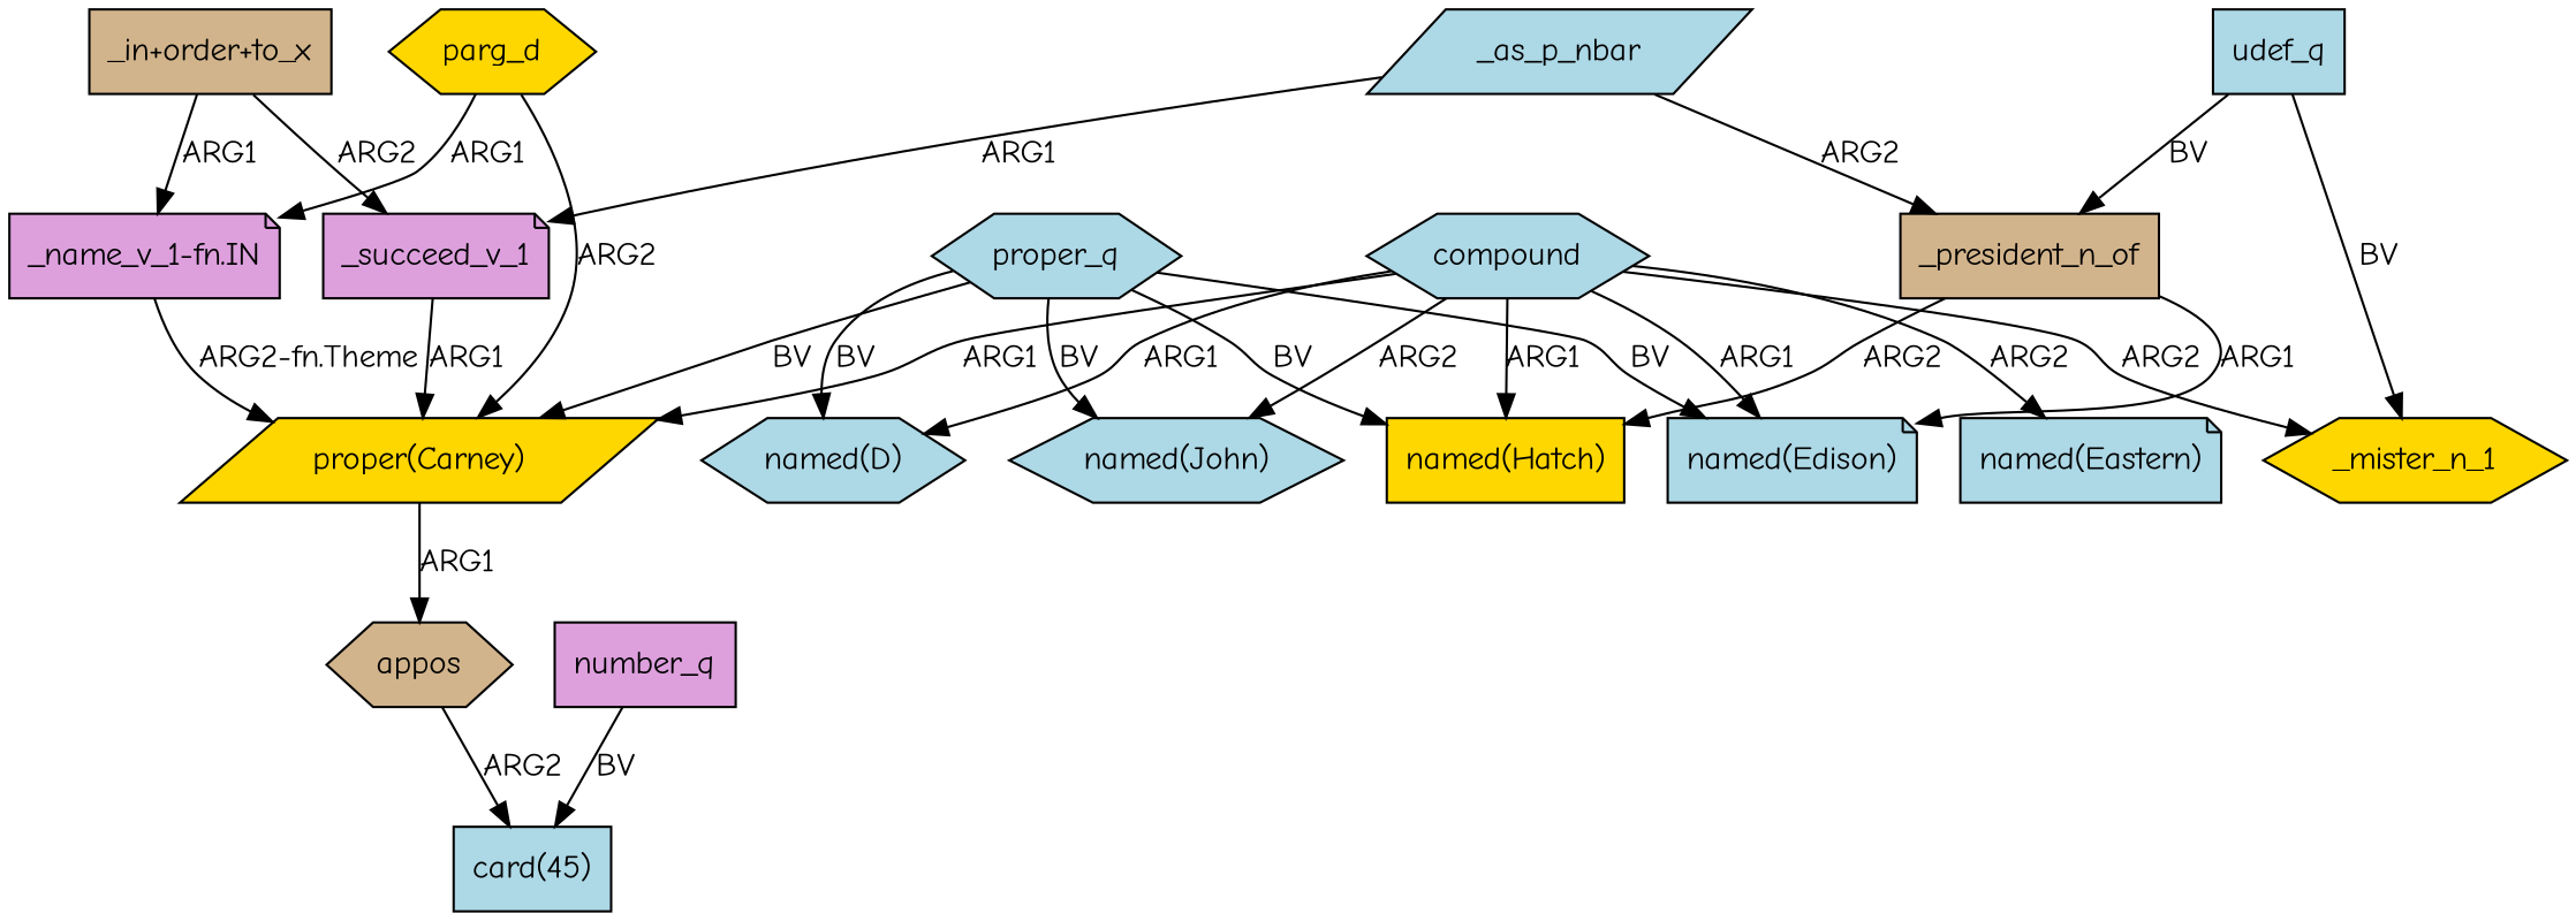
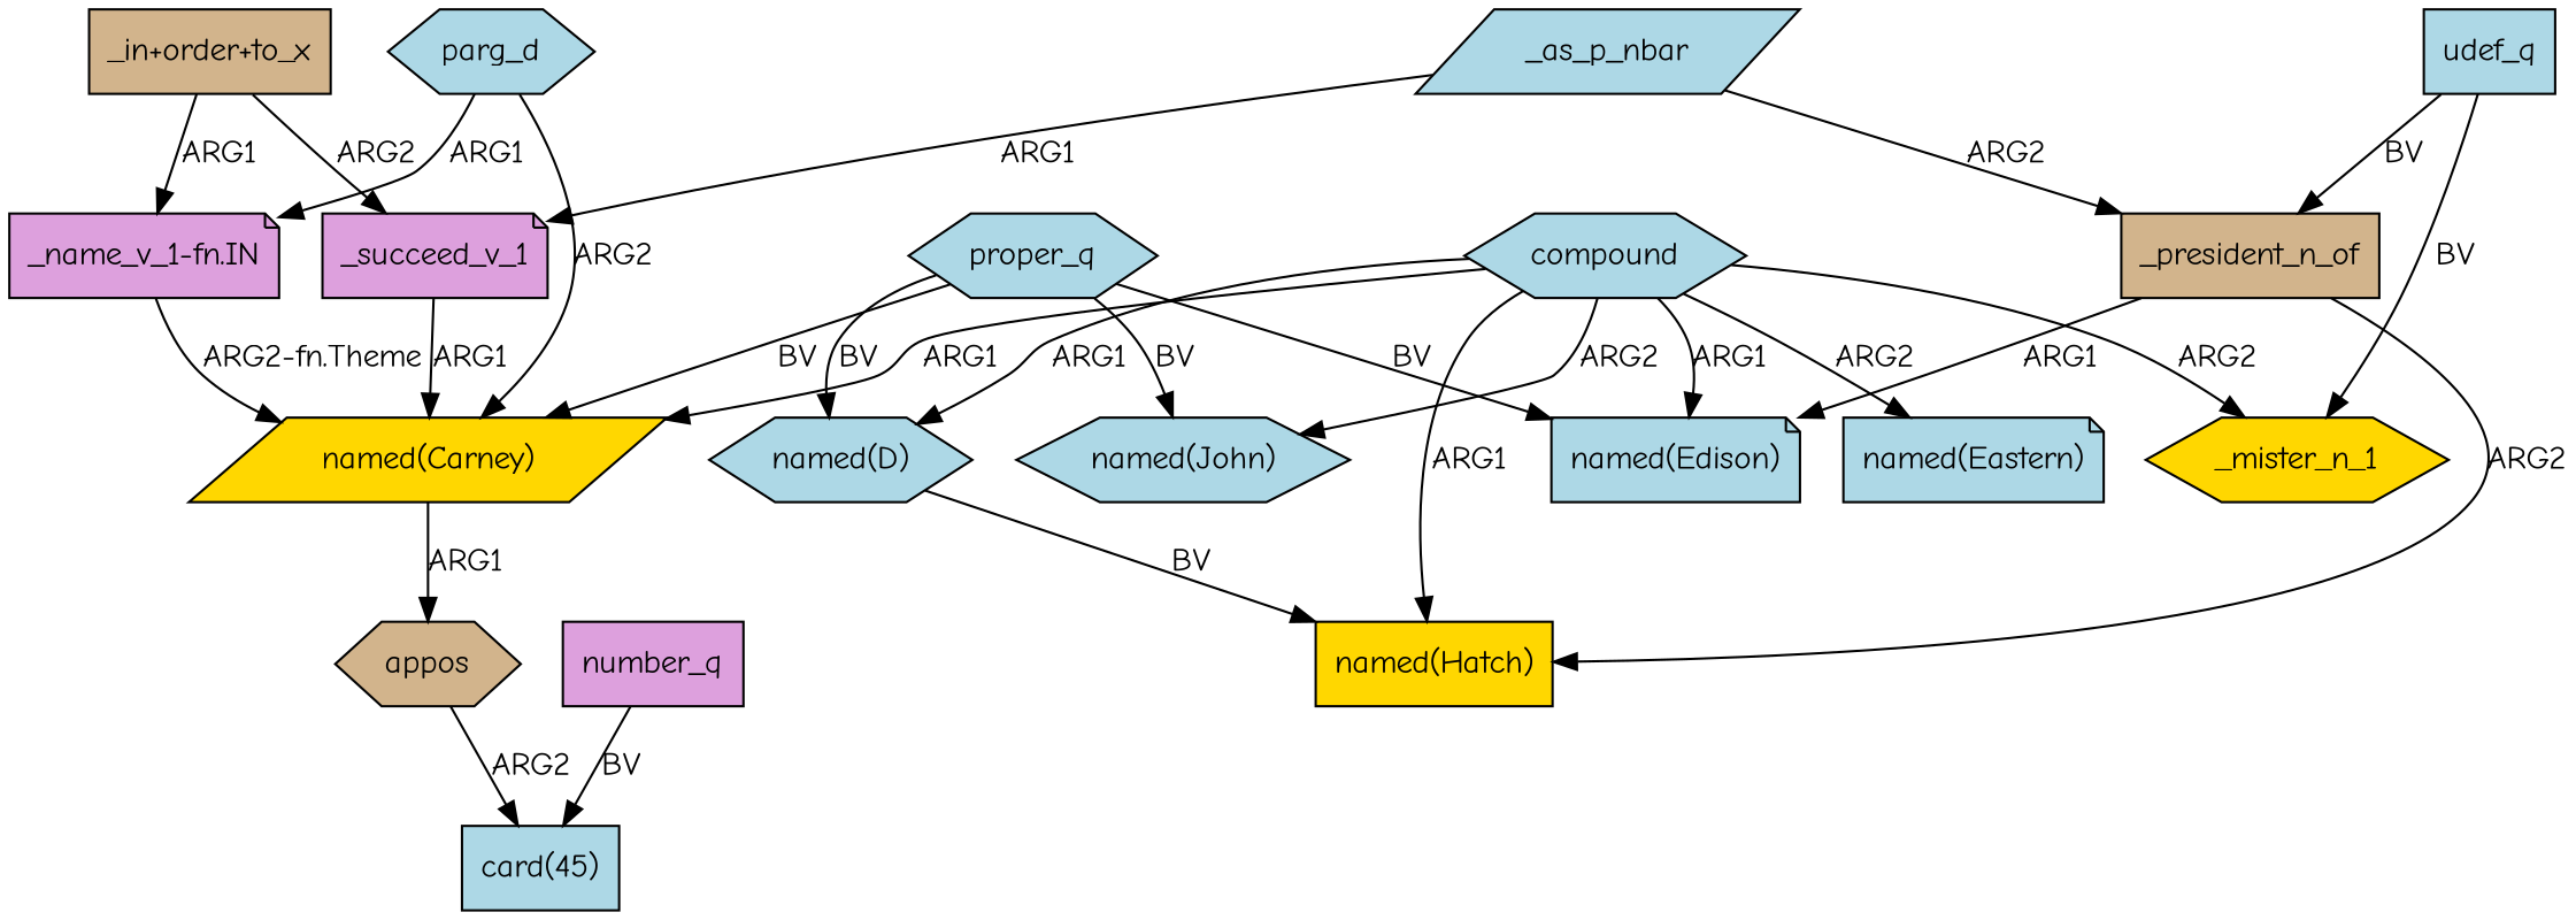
  digraph {
    fontname="Comic Neue"
    node [fillcolor=lightblue fontname="Comic Neue" shape=hexagon style=filled]
    edge [fontname="Comic Neue"]
    compound
    "named(John)"
-   "named(Carney)" [fillcolor=gold shape=parallelogram label="proper(Carney)"]
+   "named(Carney)" [fillcolor=gold shape=parallelogram]
    "named(Edison)" [shape=note]
    _mister_n_1 [fillcolor=gold]
    "named(Eastern)" [shape=note]
    "named(Hatch)" [fillcolor=gold shape=box]
    "named(D)"
    appos [fillcolor=tan]
    "_name_v_1-fn.IN" [fillcolor=plum shape=note]
    _as_p_nbar [shape=parallelogram]
    _president_n_of [fillcolor=tan shape=box]
    _succeed_v_1 [fillcolor=plum shape=note]
    proper_q
    "_in+order+to_x" [fillcolor=tan shape=box]
    udef_q [shape=box]
    "card(45)" [shape=box]
-   parg_d [fillcolor=gold]
+   parg_d
    number_q [fillcolor=plum shape=box]
    compound -> "named(John)" [label=ARG2]
    compound -> "named(Carney)" [label=ARG1]
    compound -> "named(Edison)" [label=ARG1]
    compound -> _mister_n_1 [label=ARG2]
    compound -> "named(Eastern)" [label=ARG2]
    compound -> "named(Hatch)" [label=ARG1]
    compound -> "named(D)" [label=ARG1]
    "named(Carney)" -> appos [label=ARG1]
    appos -> "card(45)" [label=ARG2]
    "_name_v_1-fn.IN" -> "named(Carney)" [label="ARG2-fn.Theme"]
    _as_p_nbar -> _president_n_of [label=ARG2]
    _as_p_nbar -> _succeed_v_1 [label=ARG1]
    _president_n_of -> "named(Edison)" [label=ARG1]
    _president_n_of -> "named(Hatch)" [label=ARG2]
    _succeed_v_1 -> "named(Carney)" [label=ARG1]
    proper_q -> "named(John)" [label=BV]
    proper_q -> "named(Carney)" [label=BV]
    proper_q -> "named(Edison)" [label=BV]
-   proper_q -> "named(Hatch)" [label=BV]
+   "named(D)" -> "named(Hatch)" [label=BV]
    proper_q -> "named(D)" [label=BV]
    "_in+order+to_x" -> "_name_v_1-fn.IN" [label=ARG1]
    "_in+order+to_x" -> _succeed_v_1 [label=ARG2]
    udef_q -> _mister_n_1 [label=BV]
    udef_q -> _president_n_of [label=BV]
    parg_d -> "named(Carney)" [label=ARG2]
    parg_d -> "_name_v_1-fn.IN" [label=ARG1]
    number_q -> "card(45)" [label=BV]
  }
